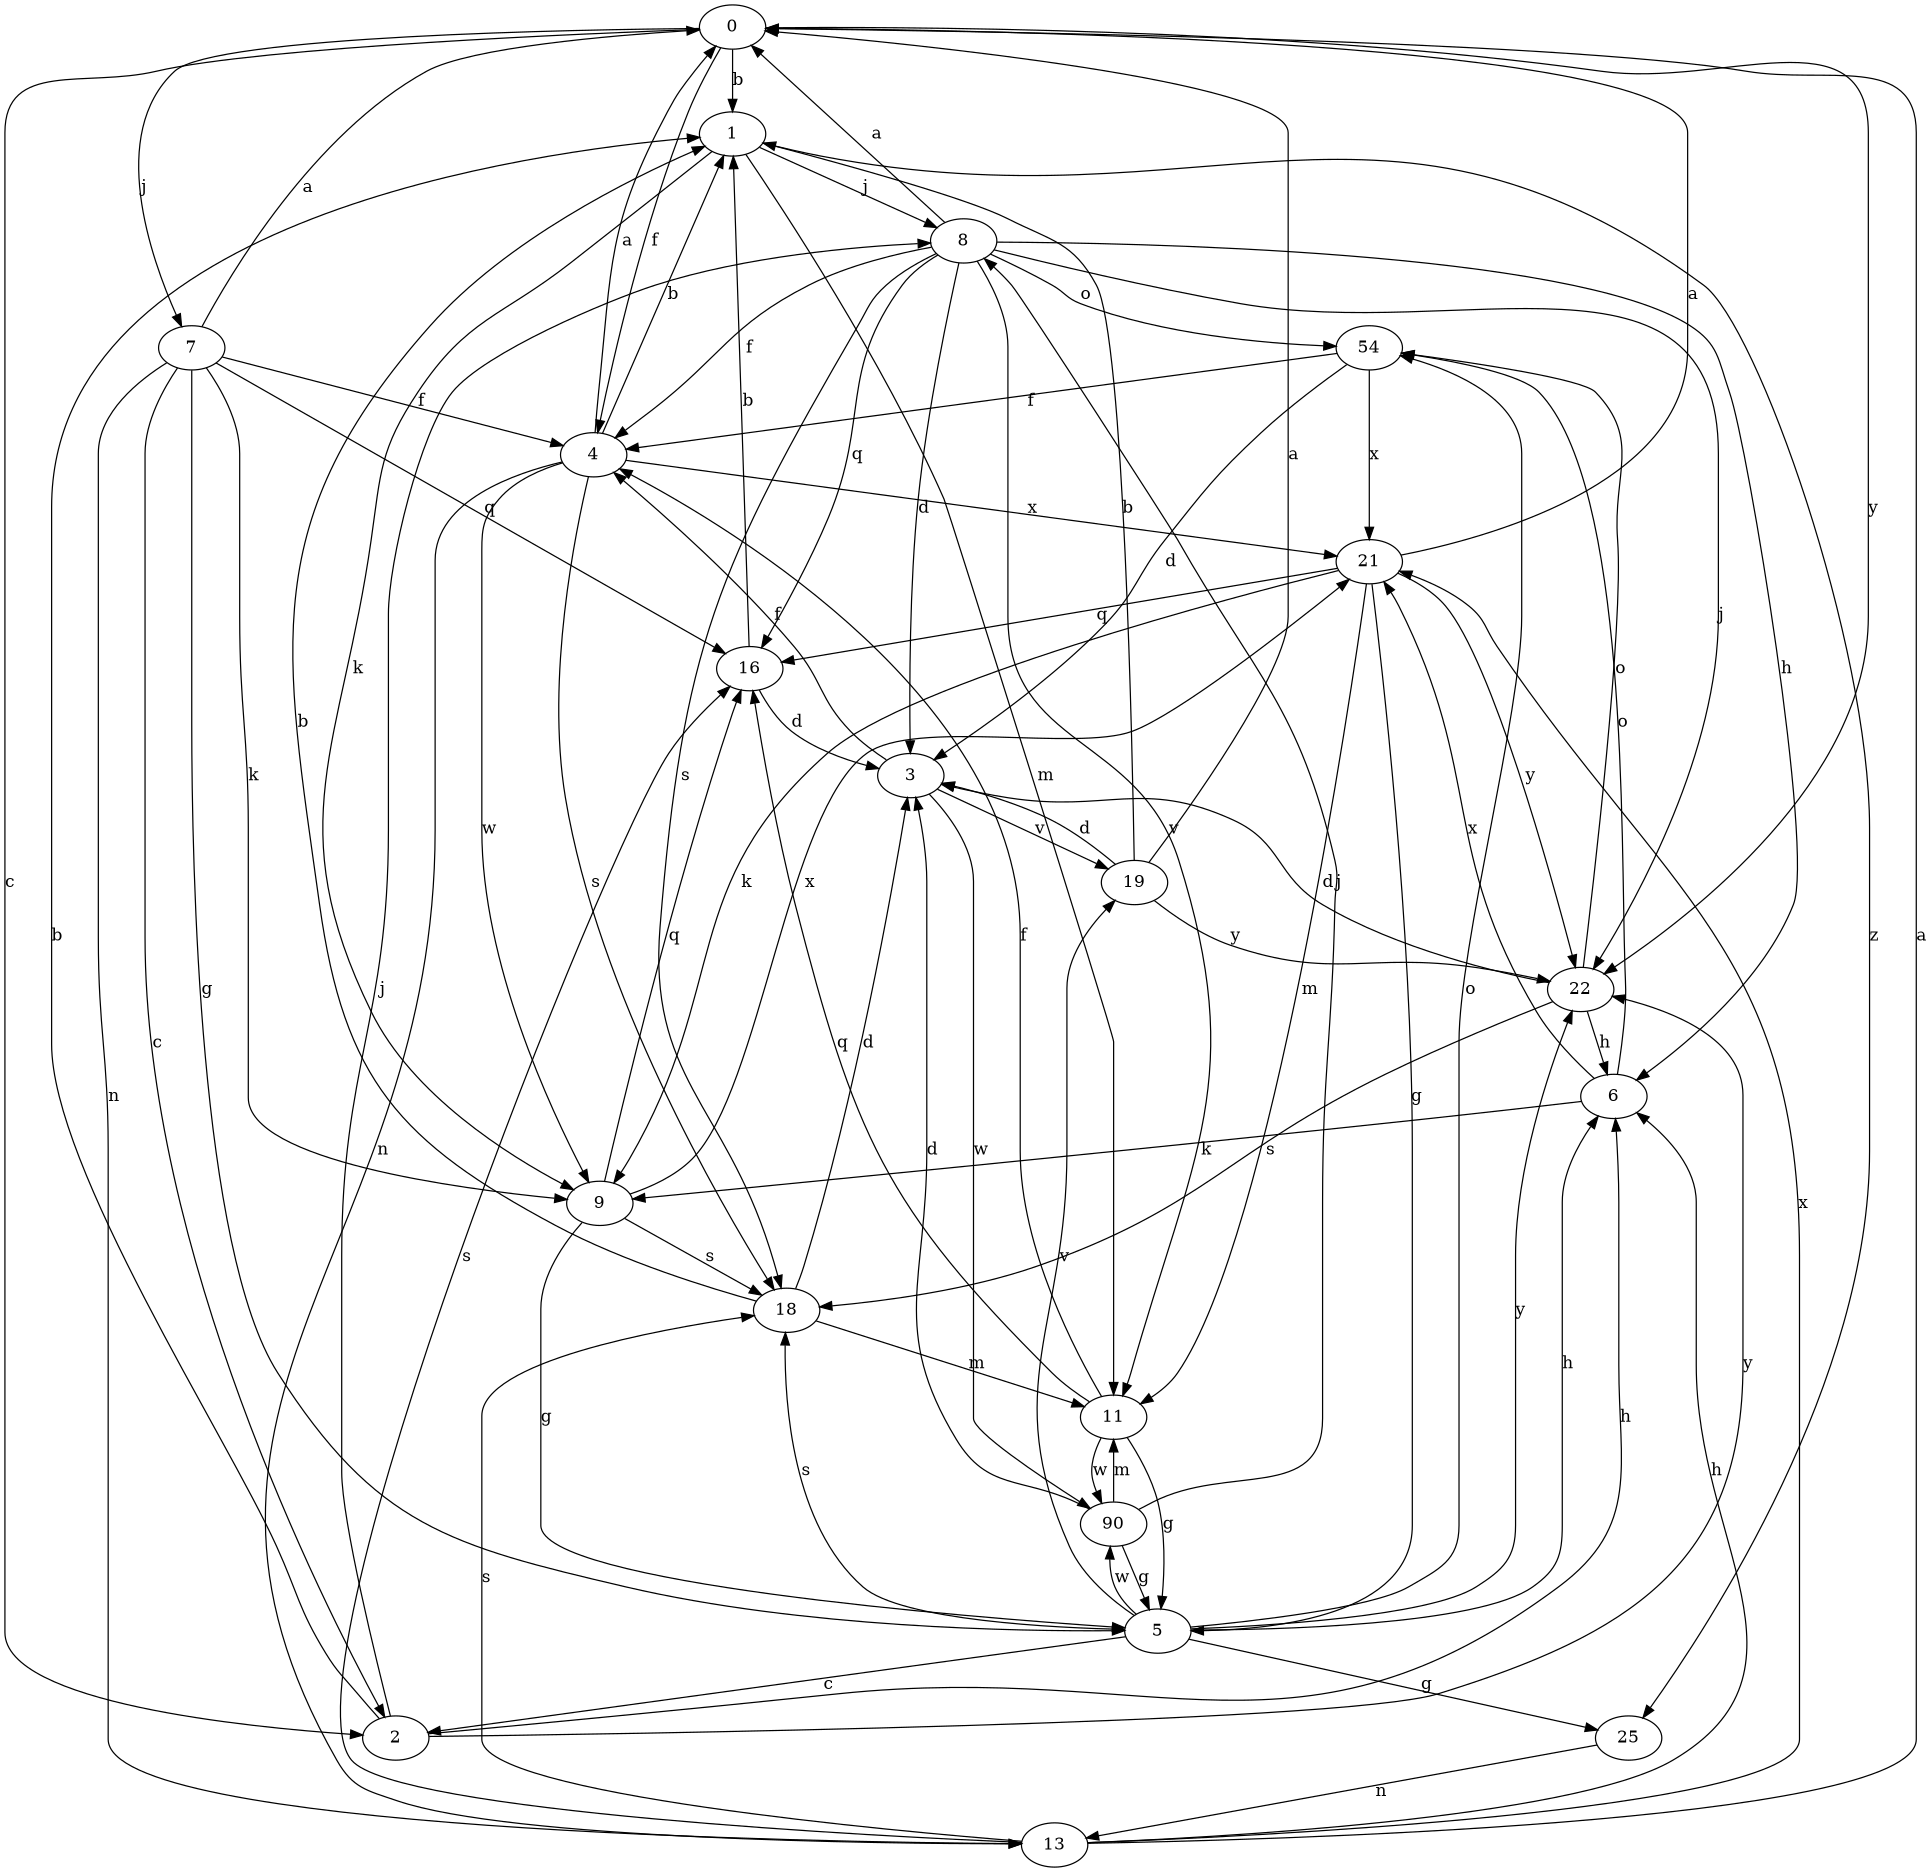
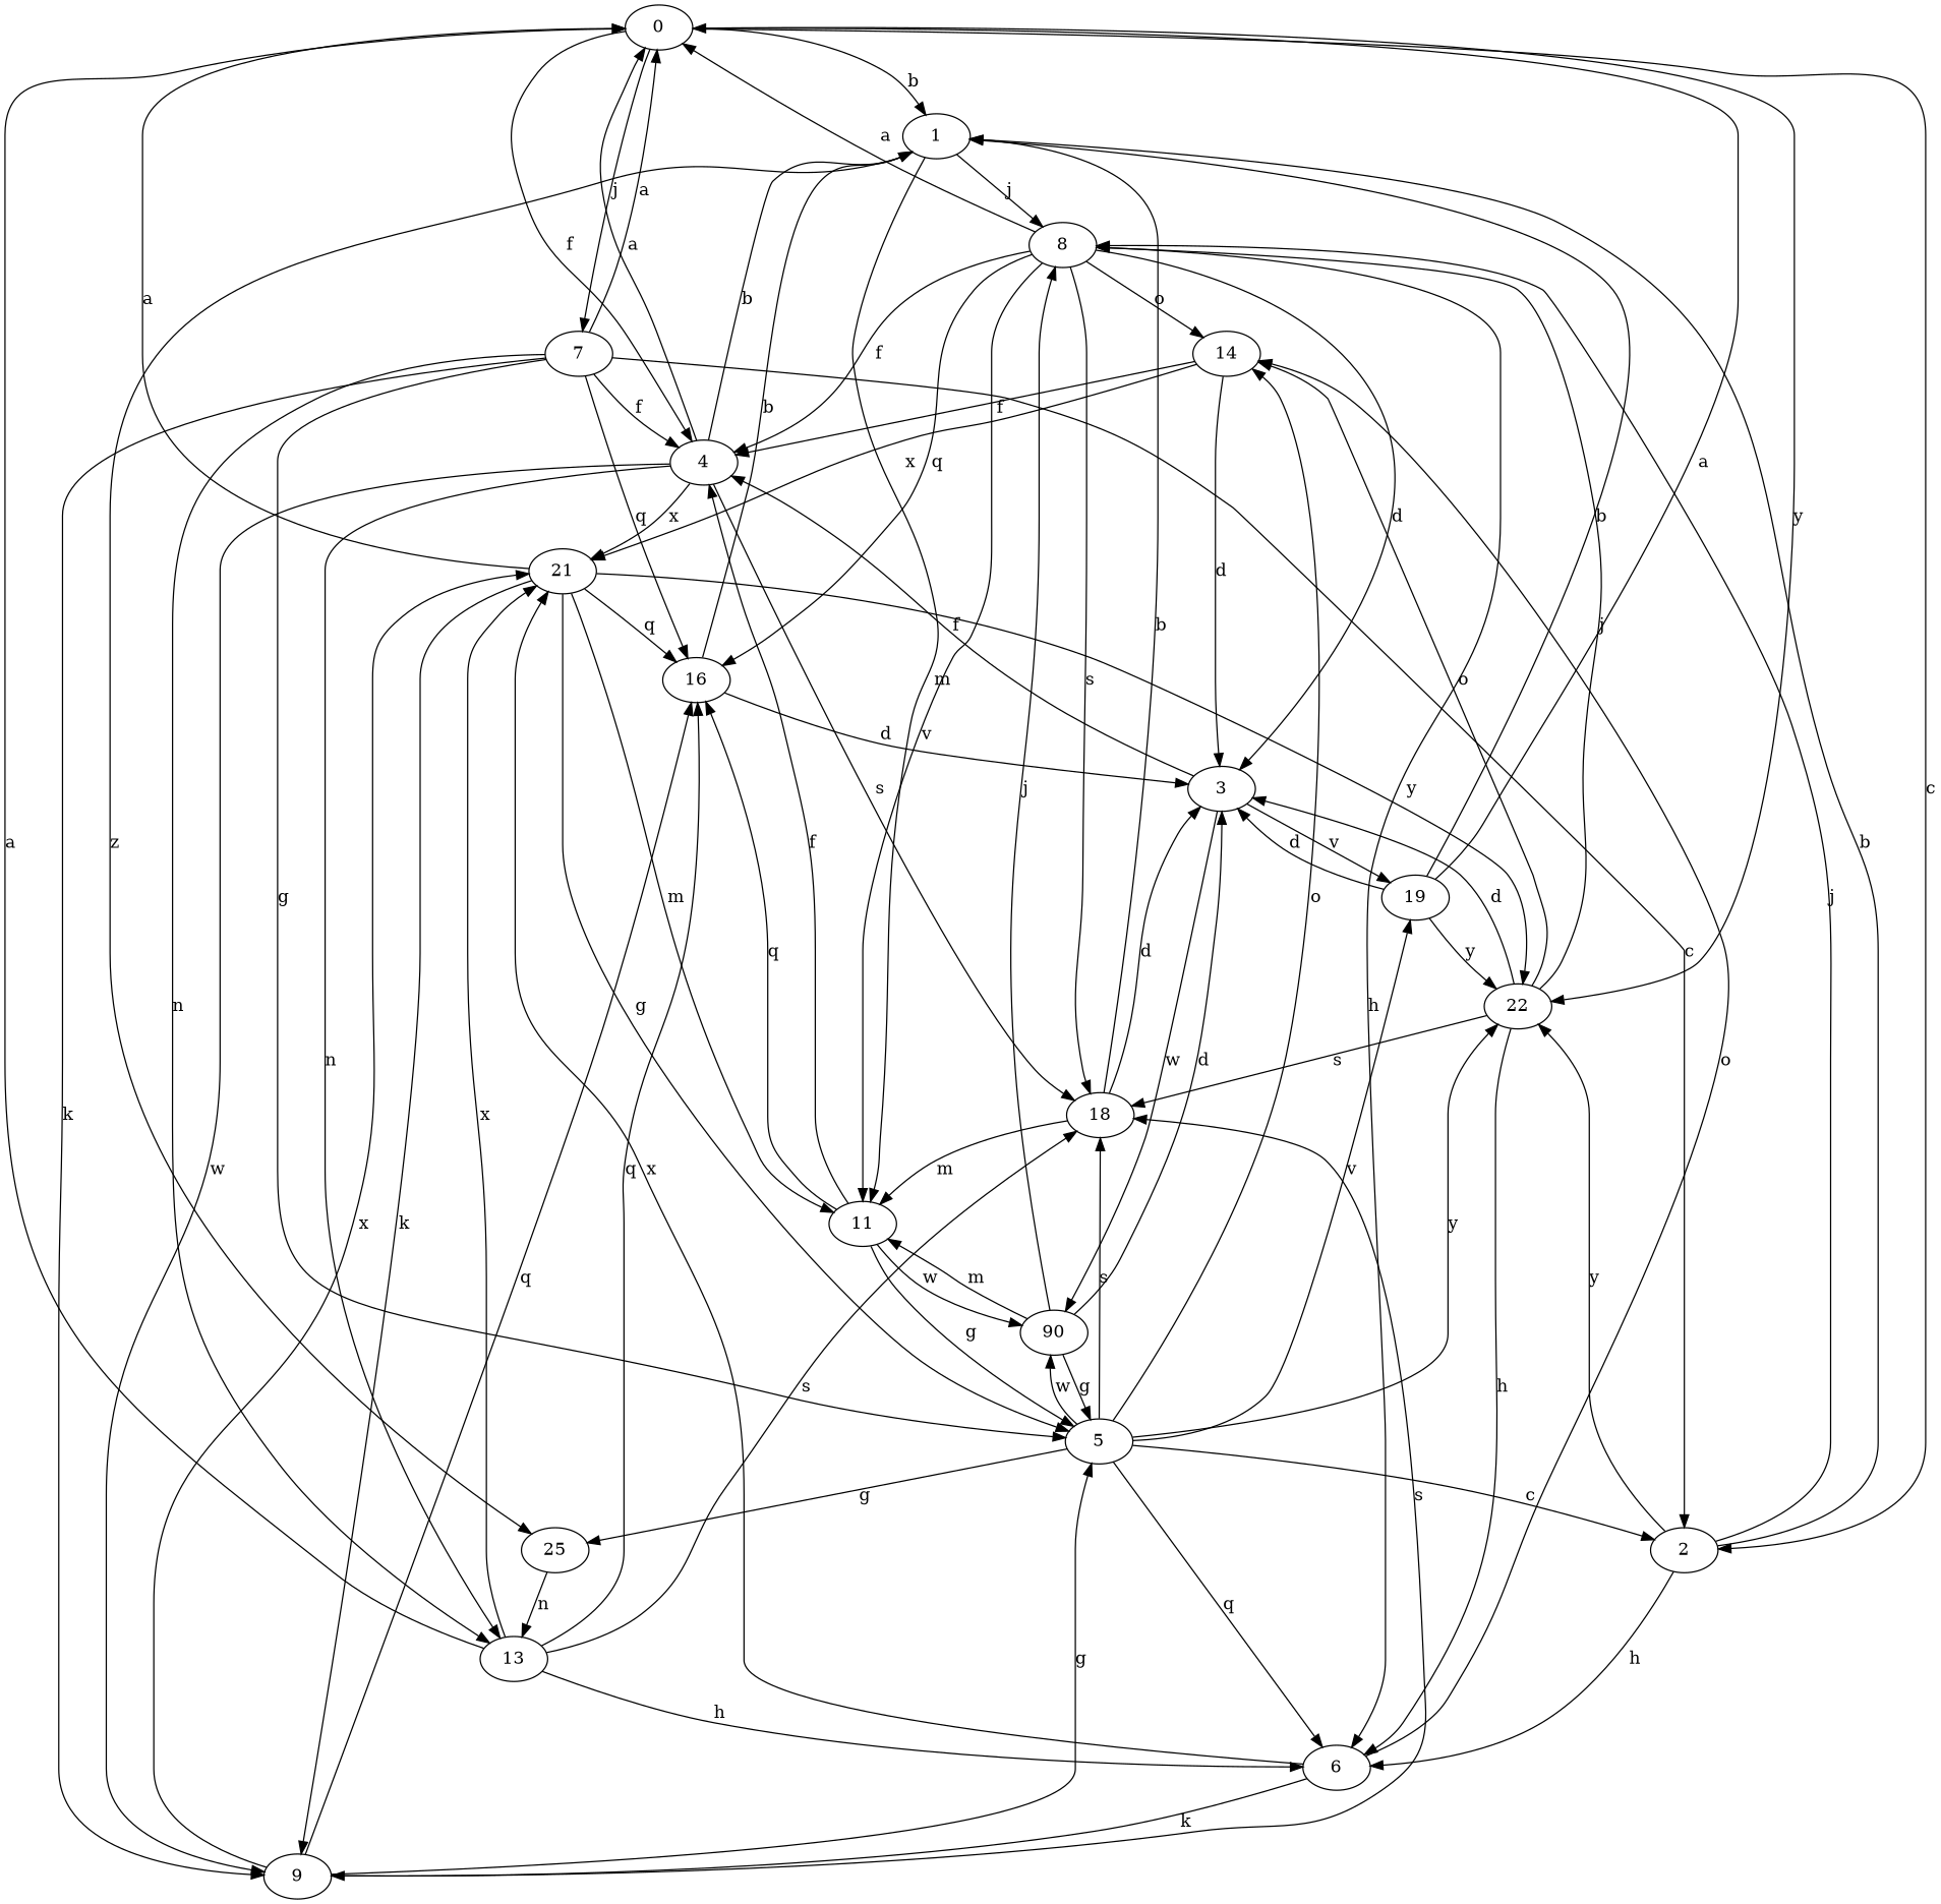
  strict digraph {
    0
    1
    2
    4
    7
    22
    8
    9
    11
    25
    6
    18
    13
    21
    5
    16
    3
-   14 [label=54]
+   14
    n19 [label=90]
    19
    0 -> 1 [label=b]
    0 -> 2 [label=c]
    0 -> 4 [label=f]
    0 -> 7 [label=j]
    0 -> 22 [label=y]
    1 -> 8 [label=j]
-   1 -> 9 [label=k]
    1 -> 11 [label=m]
    1 -> 25 [label=z]
    2 -> 1 [label=b]
    2 -> 22 [label=y]
    2 -> 8 [label=j]
    2 -> 6 [label=h]
    4 -> 0 [label=a]
    4 -> 1 [label=b]
    4 -> 9 [label=w]
    4 -> 18 [label=s]
    4 -> 13 [label=n]
    4 -> 21 [label=x]
    7 -> 0 [label=a]
    7 -> 2 [label=c]
    7 -> 4 [label=f]
    7 -> 9 [label=k]
    7 -> 13 [label=n]
    7 -> 5 [label=g]
    7 -> 16 [label=q]
-   8 -> 22 [label=j]
+   22 -> 8 [label=j]
    22 -> 6 [label=h]
    22 -> 18 [label=s]
    22 -> 3 [label=d]
    22 -> 14 [label=o]
    8 -> 0 [label=a]
    8 -> 4 [label=f]
    8 -> 11 [label=v]
    8 -> 6 [label=h]
    8 -> 18 [label=s]
    8 -> 16 [label=q]
    8 -> 3 [label=d]
    8 -> 14 [label=o]
    9 -> 18 [label=s]
    9 -> 21 [label=x]
    9 -> 5 [label=g]
    9 -> 16 [label=q]
    11 -> 4 [label=f]
    11 -> 5 [label=g]
    11 -> 16 [label=q]
    11 -> n19 [label=w]
    25 -> 13 [label=n]
    6 -> 9 [label=k]
    6 -> 21 [label=x]
    6 -> 14 [label=o]
    18 -> 1 [label=b]
    18 -> 11 [label=m]
    18 -> 3 [label=d]
    13 -> 0 [label=a]
    13 -> 6 [label=h]
    13 -> 18 [label=s]
    13 -> 21 [label=x]
-   13 -> 16 [label=s]
+   13 -> 16 [label=q]
    21 -> 0 [label=a]
    21 -> 22 [label=y]
    21 -> 9 [label=k]
    21 -> 11 [label=m]
    21 -> 5 [label=g]
    21 -> 16 [label=q]
    5 -> 2 [label=c]
    5 -> 22 [label=y]
    5 -> 25 [label=g]
-   5 -> 6 [label=h]
+   5 -> 6 [label=q]
    5 -> 18 [label=s]
    5 -> 14 [label=o]
    5 -> n19 [label=w]
    5 -> 19 [label=v]
    16 -> 1 [label=b]
    16 -> 3 [label=d]
    3 -> 4 [label=f]
    3 -> n19 [label=w]
    3 -> 19 [label=v]
    14 -> 4 [label=f]
    14 -> 21 [label=x]
    14 -> 3 [label=d]
    n19 -> 8 [label=j]
    n19 -> 11 [label=m]
    n19 -> 5 [label=g]
    n19 -> 3 [label=d]
    19 -> 0 [label=a]
    19 -> 1 [label=b]
    19 -> 22 [label=y]
    19 -> 3 [label=d]
  }
